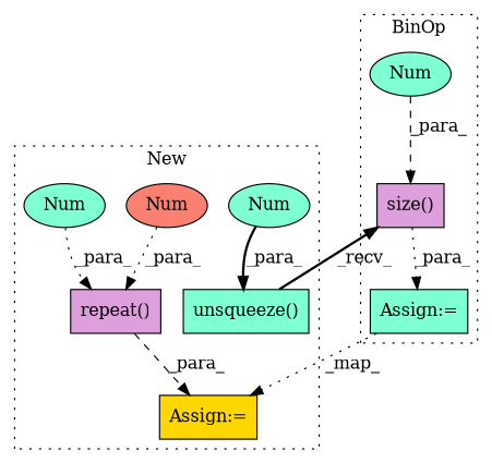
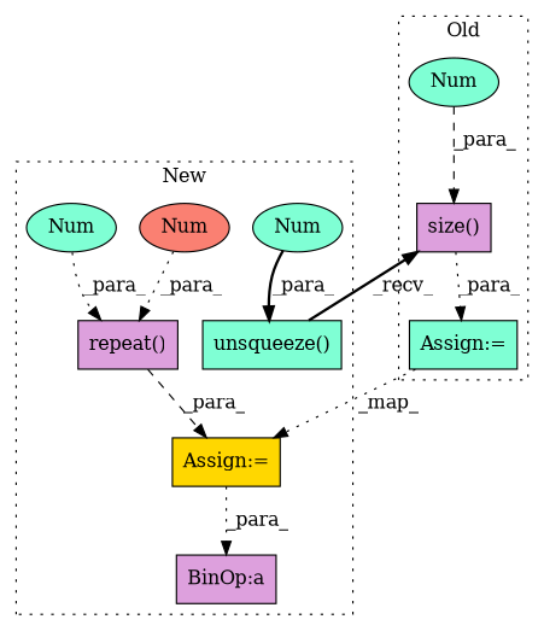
  digraph {
    node [a=76 fillcolor=aquamarine l=3 shape=box style=filled]
    edge [style=dotted]
    n1 [a=75 fillcolor=plum l="20,1" label="size()" s="1889,1911"]
    n2 [l=2 label=Num s=1909 shape=ellipse]
    n3 [a=68 label="Assign:=" s=1886]
    n4 [a=75 fillcolor=plum l="36,1" label="repeat()" s="1519,1583"]
    n5 [l=1 label=Num s=1558 shape=ellipse]
    n6 [fillcolor=salmon l=1 label=Num s=1555 shape=ellipse]
    n7 [a=75 l="25,1" label="unsqueeze()" s="1519,1546"]
    n8 [l=2 label=Num s=1544 shape=ellipse]
+   n9 [a=82 fillcolor=plum label="BinOp:a" s=3168]
    n10 [a=68 fillcolor=gold label="Assign:=" s=1516]
    subgraph cluster_1 {
-     label=BinOp
+     label=Old
      style=dotted
      n1
      n2
      n3
    }
    subgraph cluster_2 {
      label=New
      style=dotted
      n4
      n5
      n6
      n7
      n8
+     n9
      n10
    }
    n1 -> n3 [label=_para_]
    n2 -> n1 [label=_para_ style=dashed]
    n3 -> n10 [label=_map_]
    n4 -> n10 [label=_para_ style=dashed]
    n5 -> n4 [label=_para_]
    n6 -> n4 [label=_para_]
    n7 -> n1 [label=_recv_ style=bold]
    n8 -> n7 [label=_para_ style=bold]
+   n10 -> n9 [label=_para_]
  }
